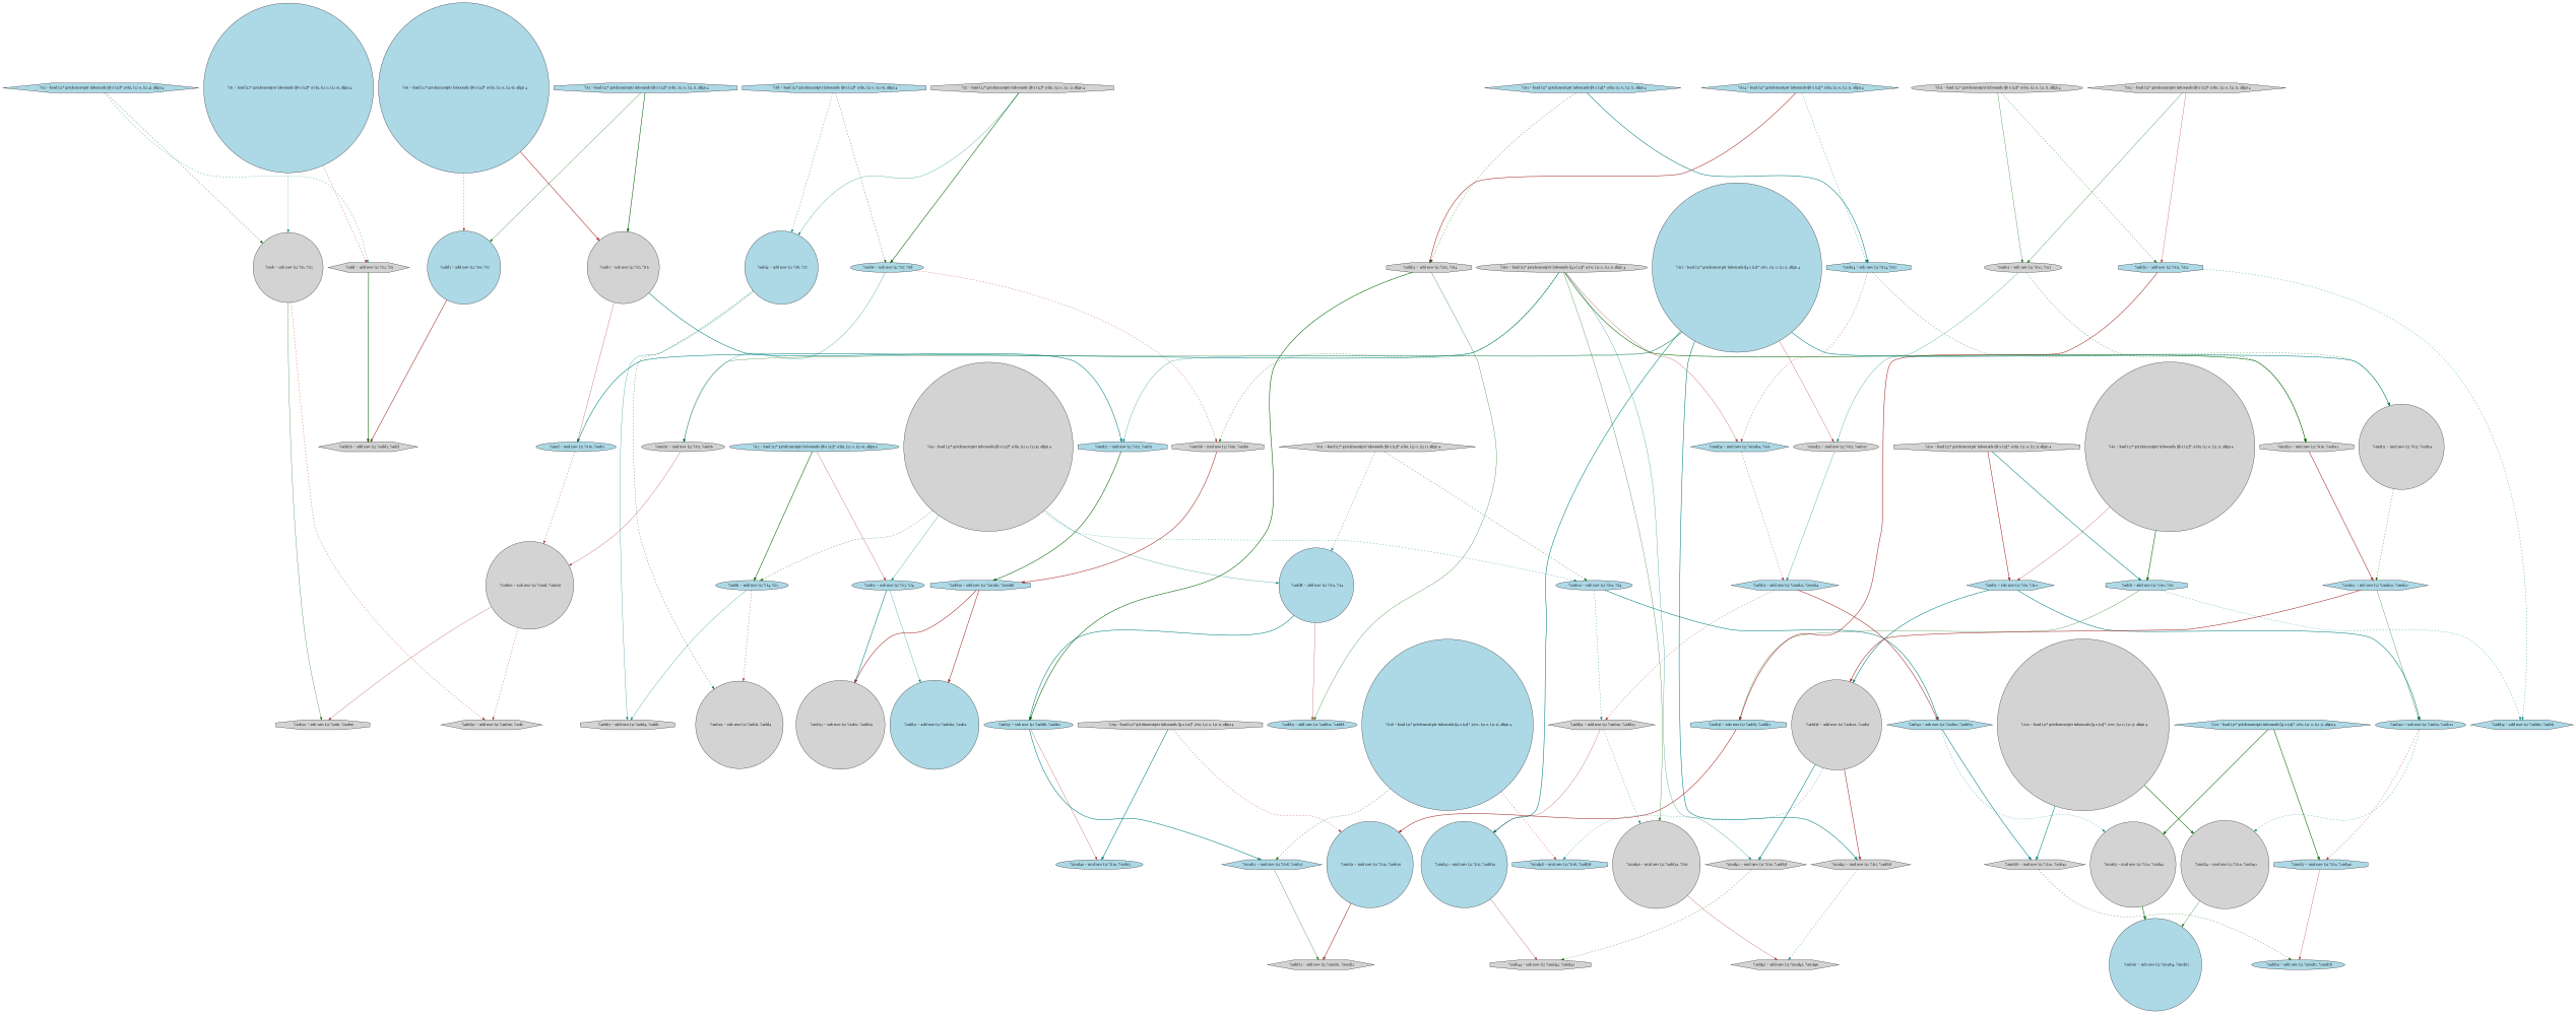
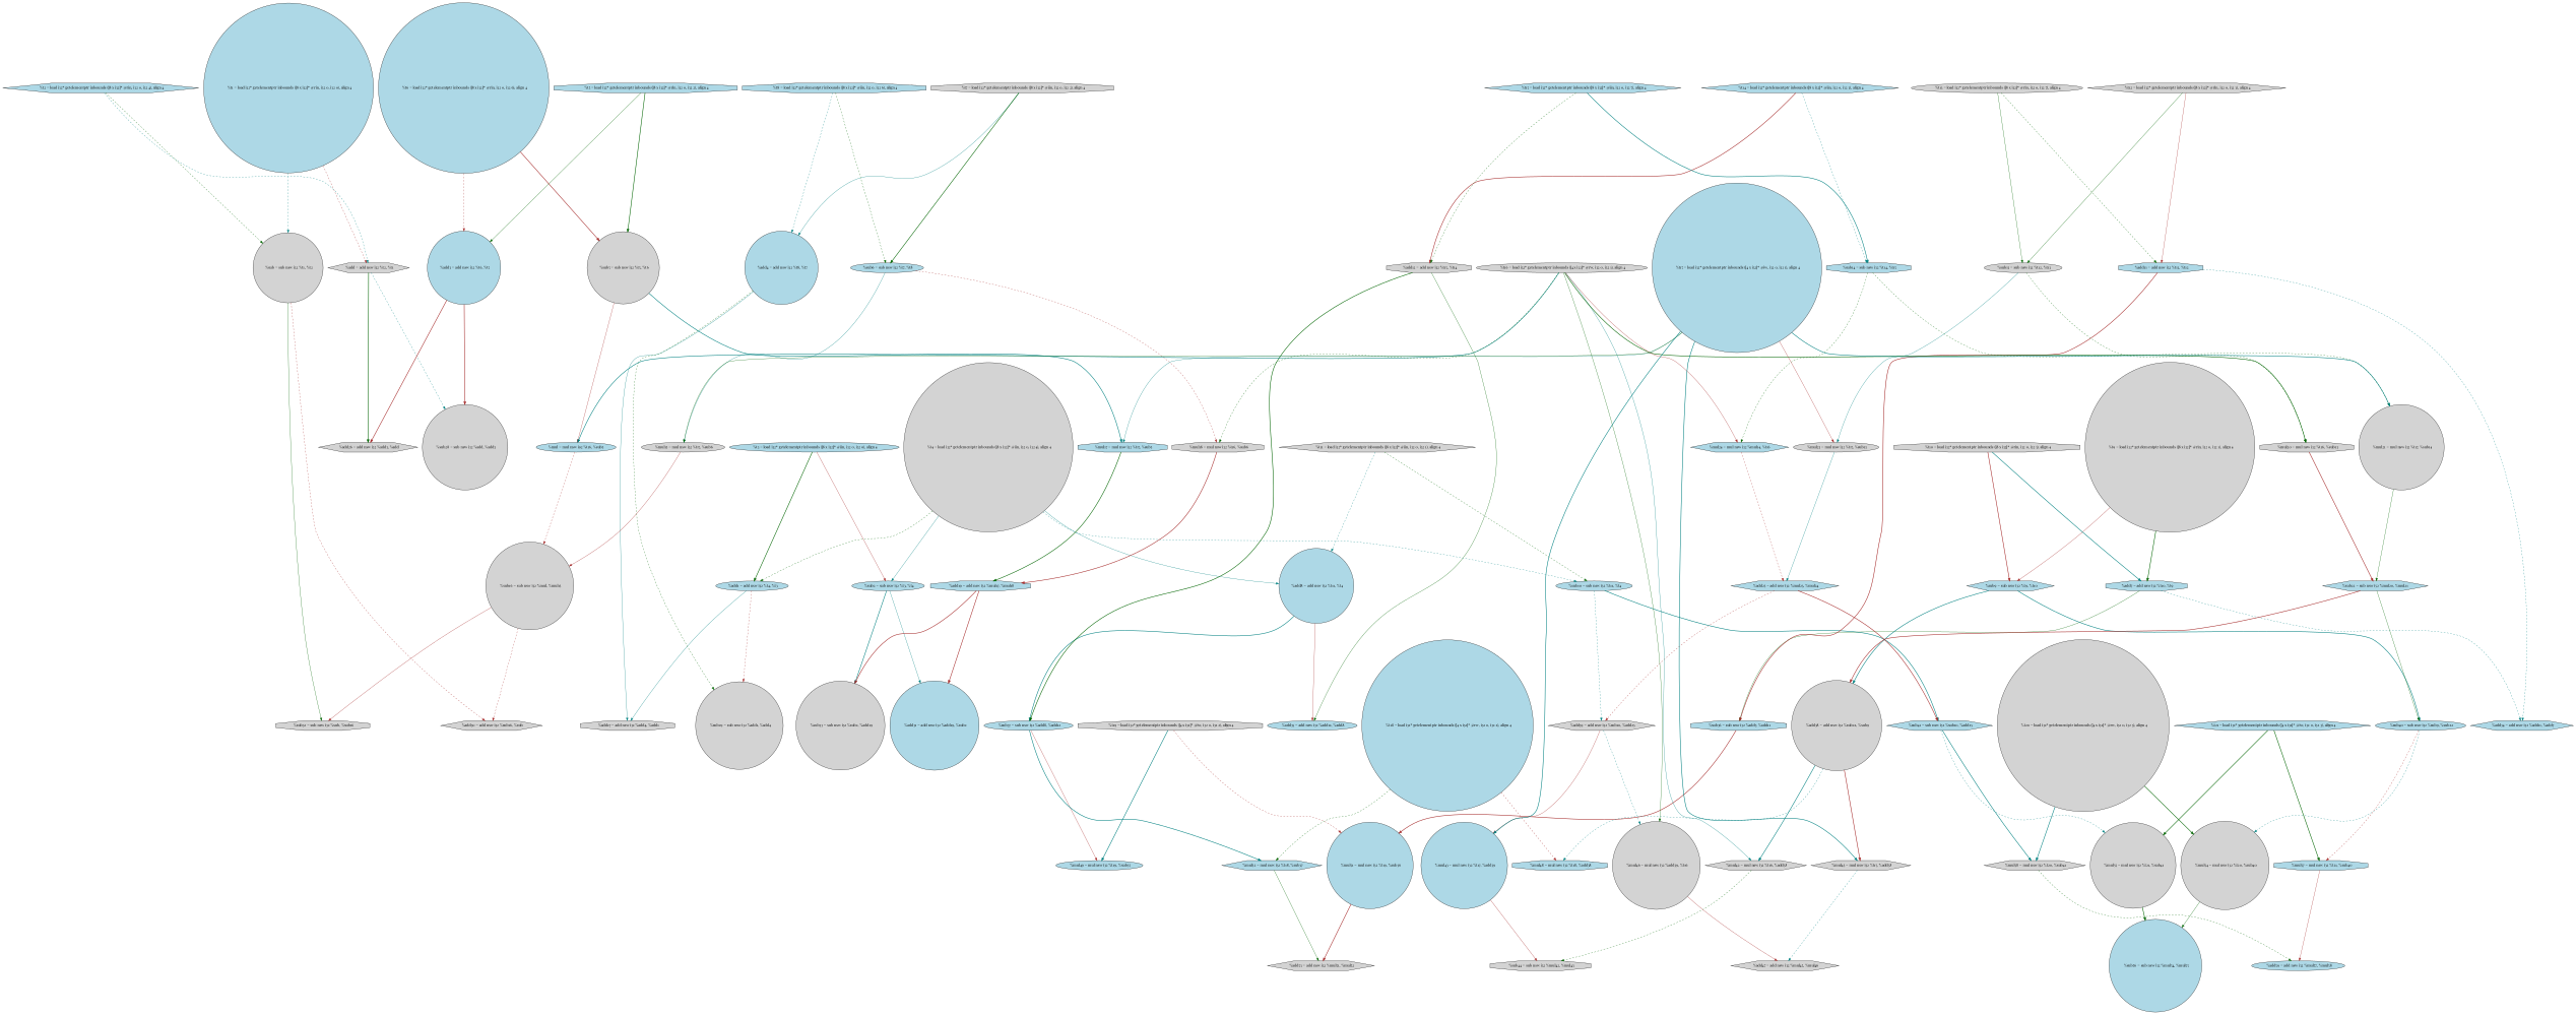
  digraph {
    compound=true
    fontname="Playfair Display"
    node [fillcolor=lightblue fontname="Playfair Display" shape=circle style=filled]
    edge [color=teal fontname="Playfair Display" style=bold]
    n1 [label="  %t1 = load i32* getelementptr inbounds ([8 x i32]* @rin, i32 0, i32 0), align 4"]
    n2 [fillcolor=lightgrey label="  %add = add nsw i32 %t2, %t1" shape=hexagon]
    n3 [fillcolor=lightgrey label="  %sub = sub nsw i32 %t1, %t2"]
    n4 [fillcolor=lightgrey label="  %add26 = add nsw i32 %add3, %add" shape=hexagon]
+   n5 [fillcolor=lightgrey label="  %sub28 = sub nsw i32 %add, %add3"]
    n6 [fillcolor=lightgrey label="  %add30 = add nsw i32 %sub16, %sub" shape=hexagon]
    n7 [fillcolor=lightgrey label="  %sub32 = sub nsw i32 %sub, %sub16" shape=octagon]
    n8 [label="  %t2 = load i32* getelementptr inbounds ([8 x i32]* @rin, i32 0, i32 4), align 4" shape=hexagon]
    n9 [label="  %t3 = load i32* getelementptr inbounds ([8 x i32]* @iin, i32 0, i32 0), align 4" shape=ellipse]
    n10 [label="  %add1 = add nsw i32 %t4, %t3" shape=ellipse]
    n11 [label="  %sub2 = sub nsw i32 %t3, %t4" shape=ellipse]
    n12 [fillcolor=lightgrey label="  %add27 = add nsw i32 %add4, %add1" shape=octagon]
    n13 [fillcolor=lightgrey label="  %sub29 = sub nsw i32 %add1, %add4"]
    n14 [label="  %add31 = add nsw i32 %add19, %sub2"]
    n15 [fillcolor=lightgrey label="  %sub33 = sub nsw i32 %sub2, %add19"]
    n16 [fillcolor=lightgrey label="  %t4 = load i32* getelementptr inbounds ([8 x i32]* @iin, i32 0, i32 4), align 4"]
    n17 [label="  %add8 = add nsw i32 %t11, %t4"]
    n18 [label="  %sub10 = sub nsw i32 %t11, %t4" shape=ellipse]
    n19 [label="  %add35 = add nsw i32 %add12, %add8" shape=ellipse]
    n20 [label="  %sub37 = sub nsw i32 %add8, %add12" shape=ellipse]
    n21 [fillcolor=lightgrey label="  %add39 = add nsw i32 %sub10, %add25" shape=hexagon]
    n22 [label="  %sub41 = sub nsw i32 %sub10, %add25" shape=hexagon]
    n23 [label="  %t5 = load i32* getelementptr inbounds ([8 x i32]* @rin, i32 0, i32 2), align 4" shape=octagon]
    n24 [label="  %add3 = add nsw i32 %t6, %t5"]
    n25 [fillcolor=lightgrey label="  %sub5 = sub nsw i32 %t5, %t6"]
-   n26 [label="  %mul = mul nsw i32 %t16, %sub5" shape=ellipse]
+   n26 [label="%mul = mul nsw i92 %t16, %sub5" shape=ellipse]
    n27 [label="  %mul17 = mul nsw i32 %t17, %sub5" shape=octagon]
    n28 [label="  %t6 = load i32* getelementptr inbounds ([8 x i32]* @rin, i32 0, i32 6), align 4"]
    n29 [fillcolor=lightgrey label="  %t7 = load i32* getelementptr inbounds ([8 x i32]* @iin, i32 0, i32 2), align 4" shape=octagon]
    n30 [label="  %add4 = add nsw i32 %t8, %t7"]
    n31 [label="  %sub6 = sub nsw i32 %t7, %t8" shape=ellipse]
    n32 [fillcolor=lightgrey label="  %mul15 = mul nsw i32 %t17, %sub6" shape=ellipse]
    n33 [fillcolor=lightgrey label="  %mul18 = mul nsw i32 %t16, %sub6" shape=octagon]
    n34 [label="  %t8 = load i32* getelementptr inbounds ([8 x i32]* @iin, i32 0, i32 6), align 4" shape=octagon]
    n35 [fillcolor=lightgrey label="  %sub16 = sub nsw i32 %mul, %mul15"]
    n36 [label="  %add19 = add nsw i32 %mul17, %mul18" shape=octagon]
    n37 [fillcolor=lightgrey label="  %t9 = load i32* getelementptr inbounds ([8 x i32]* @rin, i32 0, i32 1), align 4"]
    n38 [label="  %add7 = add nsw i32 %t10, %t9" shape=octagon]
    n39 [label="  %sub9 = sub nsw i32 %t9, %t10" shape=hexagon]
    n40 [label="  %add34 = add nsw i32 %add11, %add7" shape=hexagon]
    n41 [label="  %sub36 = sub nsw i32 %add7, %add11" shape=octagon]
    n42 [fillcolor=lightgrey label="  %add38 = add nsw i32 %sub22, %sub9"]
    n43 [label="  %sub40 = sub nsw i32 %sub9, %sub22" shape=ellipse]
    n44 [fillcolor=lightgrey label="  %t10 = load i32* getelementptr inbounds ([8 x i32]* @rin, i32 0, i32 5), align 4" shape=octagon]
    n45 [label="  %mul51 = mul nsw i32 %t19, %sub36"]
    n46 [fillcolor=lightgrey label="  %t11 = load i32* getelementptr inbounds ([8 x i32]* @iin, i32 0, i32 1), align 4" shape=hexagon]
    n47 [label="  %mul49 = mul nsw i32 %t19, %sub37" shape=ellipse]
    n48 [label="  %mul52 = mul nsw i32 %t18, %sub37" shape=hexagon]
    n49 [fillcolor=lightgrey label="  %mul42 = mul nsw i32 %t16, %add38" shape=hexagon]
    n50 [fillcolor=lightgrey label="  %mul45 = mul nsw i32 %t17, %add38" shape=hexagon]
    n51 [label="  %mul48 = mul nsw i32 %t18, %add38" shape=octagon]
    n52 [fillcolor=lightgrey label="  %mul54 = mul nsw i32 %t20, %sub40"]
    n53 [label="  %mul57 = mul nsw i32 %t21, %sub40" shape=octagon]
    n54 [fillcolor=lightgrey label="  %mul46 = mul nsw i32 %add39, %t16"]
    n55 [label="  %mul43 = mul nsw i32 %t17, %add39"]
    n56 [fillcolor=lightgrey label="  %mul55 = mul nsw i32 %t21, %sub41"]
    n57 [fillcolor=lightgrey label="  %mul58 = mul nsw i32 %t20, %sub41" shape=hexagon]
    n58 [fillcolor=lightgrey label="  %t12 = load i32* getelementptr inbounds ([8 x i32]* @rin, i32 0, i32 3), align 4" shape=hexagon]
    n59 [label="  %add11 = add nsw i32 %t13, %t12" shape=octagon]
    n60 [fillcolor=lightgrey label="  %sub13 = sub nsw i32 %t12, %t13" shape=ellipse]
    n61 [fillcolor=lightgrey label="  %mul20 = mul nsw i32 %t16, %sub13" shape=octagon]
    n62 [fillcolor=lightgrey label="  %mul23 = mul nsw i32 %t17, %sub13" shape=ellipse]
    n63 [fillcolor=lightgrey label="  %t13 = load i32* getelementptr inbounds ([8 x i32]* @rin, i32 0, i32 7), align 4" shape=ellipse]
    n64 [label="  %t14 = load i32* getelementptr inbounds ([8 x i32]* @iin, i32 0, i32 3), align 4" shape=hexagon]
    n65 [fillcolor=lightgrey label="  %add12 = add nsw i32 %t15, %t14" shape=octagon]
    n66 [label="  %sub14 = sub nsw i32 %t14, %t15" shape=octagon]
    n67 [fillcolor=lightgrey label="  %mul21 = mul nsw i32 %t17, %sub14"]
    n68 [label="%mul24 = mul nsw i32 %mul14, %t16" shape=hexagon]
    n69 [label="  %t15 = load i32* getelementptr inbounds ([8 x i32]* @iin, i32 0, i32 7), align 4" shape=hexagon]
    n70 [label="%sub22 = sub nsw i52 %mul20, %mul21" shape=hexagon]
    n71 [label="  %add25 = add nsw i32 %mul23, %mul24" shape=hexagon]
    n72 [fillcolor=lightgrey label="  %t16 = load i32* getelementptr inbounds ([4 x i32]* @rw, i32 0, i32 1), align 4" shape=ellipse]
    n73 [fillcolor=lightgrey label="  %sub44 = sub nsw i32 %mul42, %mul43" shape=octagon]
    n74 [fillcolor=lightgrey label="  %add47 = add nsw i32 %mul45, %mul46" shape=hexagon]
    n75 [label="  %t17 = load i32* getelementptr inbounds ([4 x i32]* @iw, i32 0, i32 1), align 4"]
    n76 [fillcolor=lightgrey label="  %add53 = add nsw i32 %mul51, %mul52" shape=hexagon]
    n77 [label="  %sub56 = sub nsw i32 %mul54, %mul55"]
    n78 [label="  %add59 = add nsw i32 %mul57, %mul58" shape=ellipse]
    n79 [label="  %t18 = load i32* getelementptr inbounds ([4 x i32]* @rw, i32 0, i32 2), align 4"]
    n80 [fillcolor=lightgrey label="  %t19 = load i32* getelementptr inbounds ([4 x i32]* @iw, i32 0, i32 2), align 4" shape=octagon]
    n81 [fillcolor=lightgrey label="  %t20 = load i32* getelementptr inbounds ([4 x i32]* @rw, i32 0, i32 3), align 4"]
    n82 [label="  %t21 = load i32* getelementptr inbounds ([4 x i32]* @iw, i32 0, i32 3), align 4" shape=hexagon]
    n1 -> n2 [color=brown style=dashed]
    n1 -> n3 [style=dashed]
    n2 -> n4 [color=darkgreen]
+   n2 -> n5 [style=dashed]
    n3 -> n6 [color=brown style=dashed]
    n3 -> n7 [color=darkgreen style=solid]
    n8 -> n2 [style=dashed]
    n8 -> n3 [color=darkgreen style=dashed]
    n9 -> n10 [color=darkgreen]
    n9 -> n11 [color=brown style=solid]
    n10 -> n12 [style=solid]
    n10 -> n13 [color=brown style=dashed]
    n11 -> n14 [style=solid]
    n11 -> n15
    n16 -> n10 [color=darkgreen style=dashed]
    n16 -> n11 [style=solid]
    n16 -> n17 [style=solid]
    n16 -> n18 [style=dashed]
    n17 -> n19 [color=brown style=solid]
    n17 -> n20
    n18 -> n21 [style=dashed]
    n18 -> n22
    n20 -> n47 [color=brown style=solid]
    n20 -> n48
    n21 -> n54 [style=dashed]
    n21 -> n55 [color=brown style=solid]
    n22 -> n56 [style=dashed]
    n22 -> n57
    n23 -> n24 [color=darkgreen style=solid]
    n23 -> n25 [color=darkgreen]
    n24 -> n4 [color=brown]
+   n24 -> n5 [color=brown]
    n25 -> n26 [color=brown style=solid]
    n25 -> n27
    n26 -> n35 [color=brown style=dashed]
    n27 -> n36 [color=darkgreen]
    n28 -> n24 [color=brown style=dashed]
    n28 -> n25 [color=brown]
    n29 -> n30 [style=solid]
    n29 -> n31 [color=darkgreen]
    n30 -> n12 [style=solid]
    n30 -> n13 [color=darkgreen style=dashed]
    n31 -> n32 [style=solid]
    n31 -> n33 [color=brown style=dashed]
    n32 -> n35 [color=brown style=solid]
    n33 -> n36 [color=brown]
    n34 -> n30 [style=dashed]
    n34 -> n31 [color=darkgreen style=dashed]
    n35 -> n6 [color=brown style=dashed]
    n35 -> n7 [color=brown style=solid]
    n36 -> n14 [color=brown]
    n36 -> n15 [color=brown]
    n37 -> n38 [color=darkgreen]
    n37 -> n39 [color=brown style=solid]
    n38 -> n40 [style=dashed]
    n38 -> n41 [color=darkgreen style=solid]
    n39 -> n42
    n39 -> n43
    n41 -> n45 [color=brown]
    n42 -> n49
    n42 -> n50 [color=brown]
    n42 -> n51 [style=dashed]
    n43 -> n52 [style=dashed]
    n43 -> n53 [color=brown style=dashed]
    n44 -> n38
    n44 -> n39 [color=brown]
    n45 -> n76 [color=brown]
    n46 -> n17 [style=dashed]
    n46 -> n18 [color=darkgreen style=dashed]
    n48 -> n76 [color=darkgreen style=solid]
    n49 -> n73 [color=darkgreen style=dashed]
    n50 -> n74 [style=dashed]
    n52 -> n77 [color=darkgreen style=solid]
    n53 -> n78 [color=brown style=solid]
    n54 -> n74 [color=brown style=solid]
    n55 -> n73 [color=brown style=solid]
    n56 -> n77 [color=darkgreen]
    n57 -> n78 [color=darkgreen style=dashed]
    n58 -> n59 [color=brown style=solid]
    n58 -> n60 [color=darkgreen style=solid]
    n59 -> n40 [style=dashed]
    n59 -> n41 [color=brown]
    n60 -> n61 [color=darkgreen style=dashed]
    n60 -> n62 [style=solid]
    n61 -> n70 [color=brown]
    n62 -> n71 [style=solid]
    n63 -> n59 [color=darkgreen style=dashed]
    n63 -> n60 [color=darkgreen style=solid]
    n64 -> n65 [color=brown]
    n64 -> n66 [style=dashed]
    n65 -> n19 [color=darkgreen style=solid]
    n65 -> n20 [color=darkgreen]
    n66 -> n67 [color=darkgreen style=dashed]
-   n66 -> n68 [color=brown style=dashed]
-   n67 -> n70 [color=darkgreen style=dashed]
+   n66 -> n68 [color=darkgreen style=dashed]
+   n67 -> n70 [color=darkgreen style=solid]
    n68 -> n71 [color=brown style=dashed]
    n69 -> n65 [color=darkgreen style=dashed]
    n69 -> n66
    n70 -> n42 [color=brown]
    n70 -> n43 [color=darkgreen style=solid]
    n71 -> n21 [color=brown style=dashed]
    n71 -> n22 [color=brown]
    n72 -> n26
    n72 -> n33 [color=darkgreen style=dashed]
    n72 -> n49 [style=solid]
    n72 -> n54 [color=darkgreen style=solid]
    n72 -> n61 [color=darkgreen]
    n72 -> n68 [color=brown style=solid]
    n75 -> n27 [style=solid]
    n75 -> n32 [color=darkgreen style=solid]
    n75 -> n50
    n75 -> n55
    n75 -> n62 [color=brown style=solid]
    n75 -> n67
    n79 -> n48 [color=darkgreen style=dashed]
    n79 -> n51 [color=brown style=dashed]
    n80 -> n45 [color=brown style=dashed]
    n80 -> n47
    n81 -> n52 [color=darkgreen]
    n81 -> n57
    n82 -> n53 [color=darkgreen]
    n82 -> n56 [color=darkgreen]
  }
